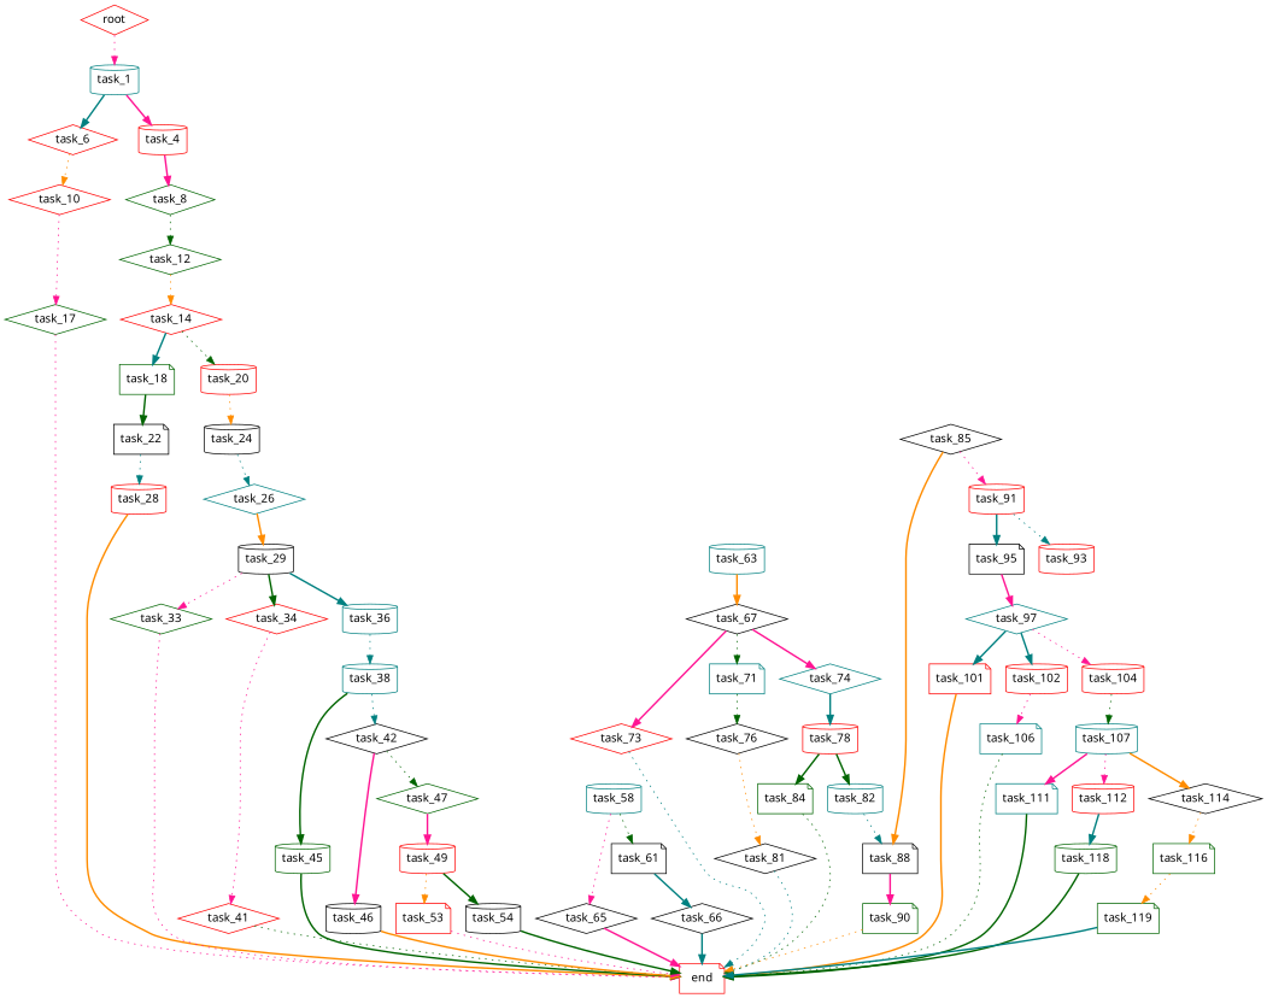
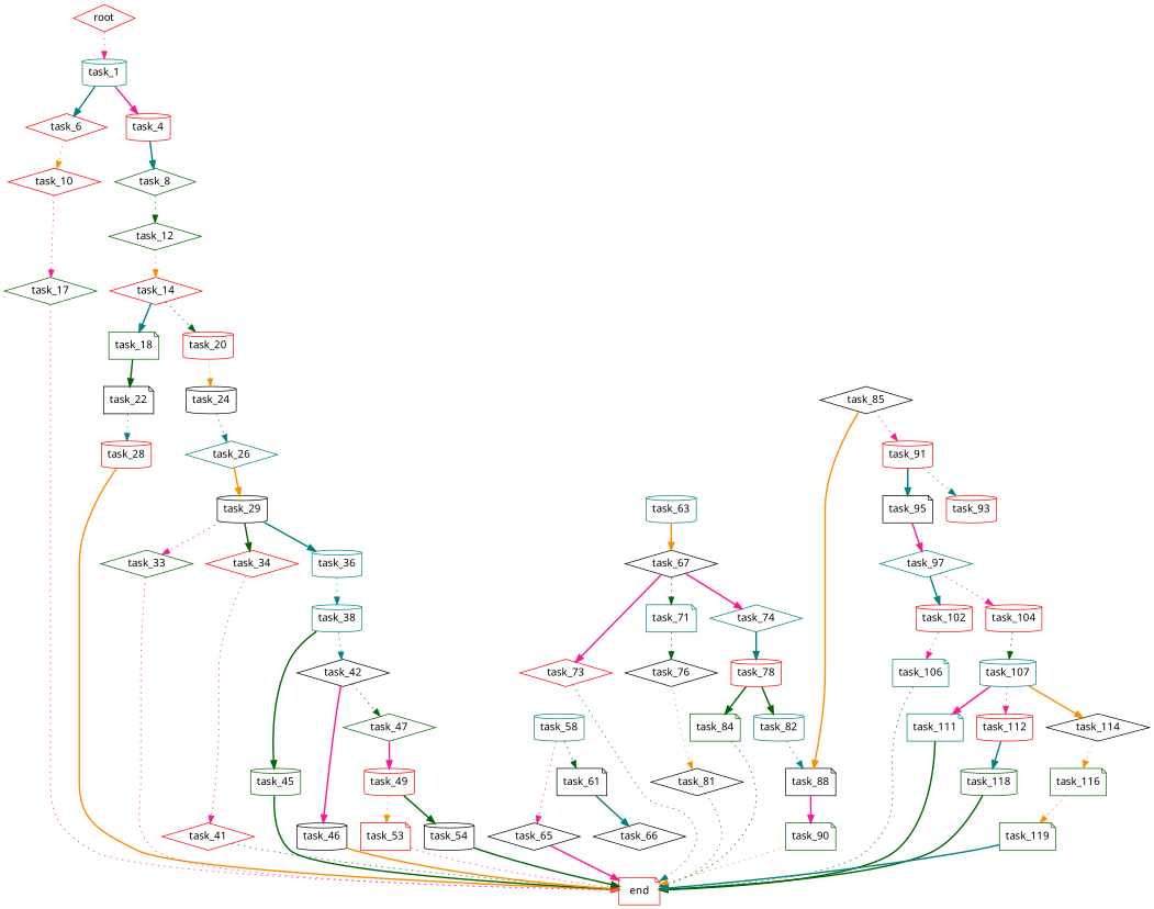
  digraph {
    fontname="Noto Sans"
    node [color=red fontname="Noto Sans" shape=cylinder]
    edge [color=deeppink fontname="Noto Sans" style=bold]
    task_1 [color=teal]
    root [shape=diamond]
    task_4
    task_6 [shape=diamond]
    task_8 [color=darkgreen shape=diamond]
    task_10 [shape=diamond]
    task_12 [color=darkgreen shape=diamond]
    task_17 [color=darkgreen shape=diamond]
    task_14 [shape=diamond]
    end [shape=note]
    task_18 [color=darkgreen shape=note]
    task_20
    task_22 [color=black shape=note]
    task_24 [color=black]
    task_28
    task_26 [color=teal shape=diamond]
    task_29 [color=black]
    task_33 [color=darkgreen shape=diamond]
    task_34 [shape=diamond]
    task_36 [color=teal]
    task_41 [shape=diamond]
    task_38 [color=teal]
    task_42 [color=black shape=diamond]
    task_45 [color=darkgreen]
    task_46 [color=black]
    task_47 [color=darkgreen shape=diamond]
    task_49
    task_53 [shape=note]
    task_54 [color=black]
    task_58 [color=teal]
    task_61 [color=black shape=note]
    task_65 [color=black shape=diamond]
    task_63 [color=teal]
    task_67 [color=black shape=diamond]
    task_66 [color=black shape=diamond]
    task_71 [color=teal shape=note]
    task_73 [shape=diamond]
    task_74 [color=teal shape=diamond]
    task_76 [color=black shape=diamond]
    task_78
    task_81 [color=black shape=diamond]
    task_82 [color=teal]
    task_84 [color=darkgreen shape=note]
    task_88 [color=black shape=note]
    task_85 [color=black shape=diamond]
    task_91
    task_90 [color=darkgreen shape=note]
    task_93
    task_95 [color=black shape=note]
    task_97 [color=teal shape=diamond]
-   task_101 [shape=note]
    task_102
    task_104
    task_106 [color=teal shape=note]
    task_107 [color=teal]
    task_111 [color=teal shape=note]
    task_112
    task_114 [color=black shape=diamond]
    task_118 [color=darkgreen]
    task_116 [color=darkgreen shape=note]
    task_119 [color=darkgreen shape=note]
    task_1 -> task_4
    task_1 -> task_6 [color=teal]
    root -> task_1 [style=dotted]
-   task_4 -> task_8
+   task_4 -> task_8 [color=teal]
    task_6 -> task_10 [color=darkorange style=dotted]
    task_8 -> task_12 [color=darkgreen style=dotted]
    task_10 -> task_17 [style=dotted]
    task_12 -> task_14 [color=darkorange style=dotted]
    task_17 -> end [style=dotted]
    task_14 -> task_18 [color=teal]
    task_14 -> task_20 [color=darkgreen style=dotted]
    task_18 -> task_22 [color=darkgreen]
    task_20 -> task_24 [color=darkorange style=dotted]
    task_22 -> task_28 [color=teal style=dotted]
    task_24 -> task_26 [color=teal style=dotted]
    task_28 -> end [color=darkorange]
    task_26 -> task_29 [color=darkorange]
    task_29 -> task_33 [style=dotted]
    task_29 -> task_34 [color=darkgreen]
    task_29 -> task_36 [color=teal]
    task_33 -> end [style=dotted]
    task_34 -> task_41 [style=dotted]
    task_36 -> task_38 [color=teal style=dotted]
    task_41 -> end [color=darkgreen style=dotted]
    task_38 -> task_42 [color=teal style=dotted]
    task_38 -> task_45 [color=darkgreen]
    task_42 -> task_46
    task_42 -> task_47 [color=darkgreen style=dotted]
    task_45 -> end [color=darkgreen]
    task_46 -> end [color=darkorange]
    task_47 -> task_49
    task_49 -> task_53 [color=darkorange style=dotted]
    task_49 -> task_54 [color=darkgreen]
    task_53 -> end [style=dotted]
    task_54 -> end [color=darkgreen]
    task_58 -> task_61 [color=darkgreen style=dotted]
    task_58 -> task_65 [style=dotted]
    task_61 -> task_66 [color=teal]
    task_65 -> end
    task_63 -> task_67 [color=darkorange]
    task_67 -> task_71 [color=darkgreen style=dotted]
    task_67 -> task_73
    task_67 -> task_74
-   task_66 -> end [color=teal]
    task_71 -> task_76 [color=darkgreen style=dotted]
    task_73 -> end [color=teal style=dotted]
    task_74 -> task_78 [color=teal]
    task_76 -> task_81 [color=darkorange style=dotted]
    task_78 -> task_82 [color=darkgreen]
    task_78 -> task_84 [color=darkgreen]
    task_81 -> end [color=teal style=dotted]
    task_82 -> task_88 [color=teal style=dotted]
    task_84 -> end [color=darkgreen style=dotted]
    task_88 -> task_90
    task_85 -> task_88 [color=darkorange]
    task_85 -> task_91 [style=dotted]
    task_91 -> task_93 [color=teal style=dotted]
    task_91 -> task_95 [color=teal]
    task_90 -> end [color=darkorange style=dotted]
    task_95 -> task_97
-   task_97 -> task_101 [color=teal]
    task_97 -> task_102 [color=teal]
    task_97 -> task_104 [style=dotted]
-   task_101 -> end [color=darkorange]
    task_102 -> task_106 [style=dotted]
    task_104 -> task_107 [color=darkgreen style=dotted]
    task_106 -> end [color=darkgreen style=dotted]
    task_107 -> task_111
    task_107 -> task_112 [style=dotted]
    task_107 -> task_114 [color=darkorange]
    task_111 -> end [color=darkgreen]
    task_112 -> task_118 [color=teal]
    task_114 -> task_116 [color=darkorange style=dotted]
    task_118 -> end [color=darkgreen]
    task_116 -> task_119 [color=darkorange style=dotted]
    task_119 -> end [color=teal]
  }
